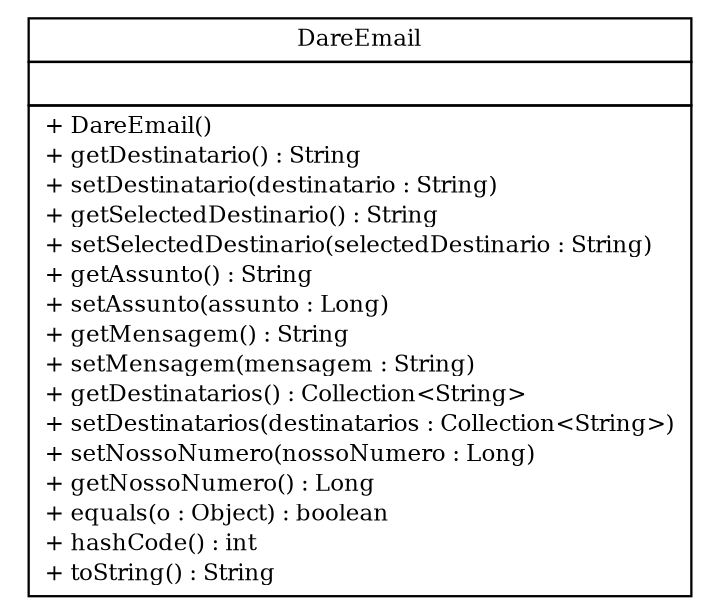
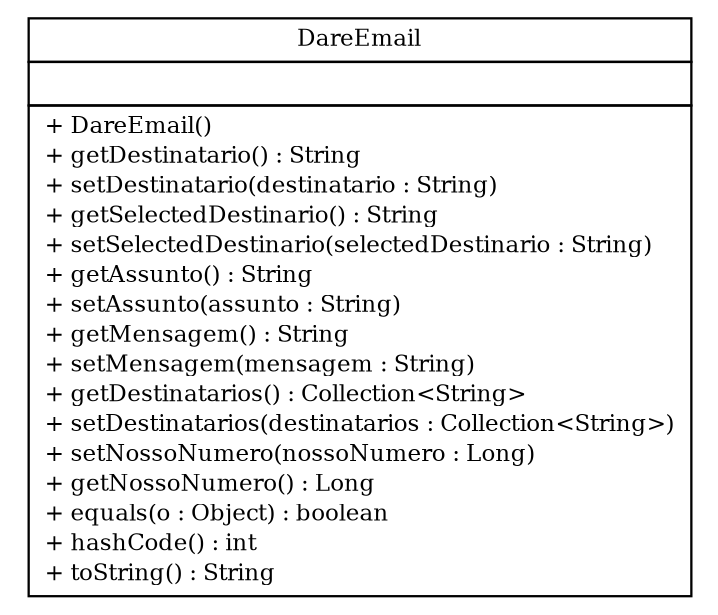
  digraph {
    nodesep=0.25
    ranksep=0.5
    fontname="DejaVu Serif"
-   n1 [fontcolor=black fontname="DejaVu Serif" fontsize=10.0 label=<<table title="br.gov.to.sefaz.arr.dare.service.domain.DareEmail" border="0" cellborder="1" cellspacing="0" cellpadding="2" port="p" href="./DareEmail.html"> 		<tr><td><table border="0" cellspacing="0" cellpadding="1"> <tr><td align="center" balign="center"> DareEmail </td></tr> 		</table></td></tr> 		<tr><td><table border="0" cellspacing="0" cellpadding="1"> <tr><td align="left" balign="left">  </td></tr> 		</table></td></tr> 		<tr><td><table border="0" cellspacing="0" cellpadding="1"> <tr><td align="left" balign="left"> + DareEmail() </td></tr> <tr><td align="left" balign="left"> + getDestinatario() : String </td></tr> <tr><td align="left" balign="left"> + setDestinatario(destinatario : String) </td></tr> <tr><td align="left" balign="left"> + getSelectedDestinario() : String </td></tr> <tr><td align="left" balign="left"> + setSelectedDestinario(selectedDestinario : String) </td></tr> <tr><td align="left" balign="left"> + getAssunto() : String </td></tr> <tr><td align="left" balign="left"> + setAssunto(assunto : Long) </td></tr> <tr><td align="left" balign="left"> + getMensagem() : String </td></tr> <tr><td align="left" balign="left"> + setMensagem(mensagem : String) </td></tr> <tr><td align="left" balign="left"> + getDestinatarios() : Collection&lt;String&gt; </td></tr> <tr><td align="left" balign="left"> + setDestinatarios(destinatarios : Collection&lt;String&gt;) </td></tr> <tr><td align="left" balign="left"> + setNossoNumero(nossoNumero : Long) </td></tr> <tr><td align="left" balign="left"> + getNossoNumero() : Long </td></tr> <tr><td align="left" balign="left"> + equals(o : Object) : boolean </td></tr> <tr><td align="left" balign="left"> + hashCode() : int </td></tr> <tr><td align="left" balign="left"> + toString() : String </td></tr> 		</table></td></tr> 		</table>> shape=plaintext]
+   n1 [fontcolor=black fontname="DejaVu Serif" fontsize=10.0 label=<<table title="br.gov.to.sefaz.arr.dare.service.domain.DareEmail" border="0" cellborder="1" cellspacing="0" cellpadding="2" port="p" href="./DareEmail.html"> 		<tr><td><table border="0" cellspacing="0" cellpadding="1"> <tr><td align="center" balign="center"> DareEmail </td></tr> 		</table></td></tr> 		<tr><td><table border="0" cellspacing="0" cellpadding="1"> <tr><td align="left" balign="left">  </td></tr> 		</table></td></tr> 		<tr><td><table border="0" cellspacing="0" cellpadding="1"> <tr><td align="left" balign="left"> + DareEmail() </td></tr> <tr><td align="left" balign="left"> + getDestinatario() : String </td></tr> <tr><td align="left" balign="left"> + setDestinatario(destinatario : String) </td></tr> <tr><td align="left" balign="left"> + getSelectedDestinario() : String </td></tr> <tr><td align="left" balign="left"> + setSelectedDestinario(selectedDestinario : String) </td></tr> <tr><td align="left" balign="left"> + getAssunto() : String </td></tr> <tr><td align="left" balign="left"> + setAssunto(assunto : String) </td></tr> <tr><td align="left" balign="left"> + getMensagem() : String </td></tr> <tr><td align="left" balign="left"> + setMensagem(mensagem : String) </td></tr> <tr><td align="left" balign="left"> + getDestinatarios() : Collection&lt;String&gt; </td></tr> <tr><td align="left" balign="left"> + setDestinatarios(destinatarios : Collection&lt;String&gt;) </td></tr> <tr><td align="left" balign="left"> + setNossoNumero(nossoNumero : Long) </td></tr> <tr><td align="left" balign="left"> + getNossoNumero() : Long </td></tr> <tr><td align="left" balign="left"> + equals(o : Object) : boolean </td></tr> <tr><td align="left" balign="left"> + hashCode() : int </td></tr> <tr><td align="left" balign="left"> + toString() : String </td></tr> 		</table></td></tr> 		</table>> shape=plaintext]
  }
